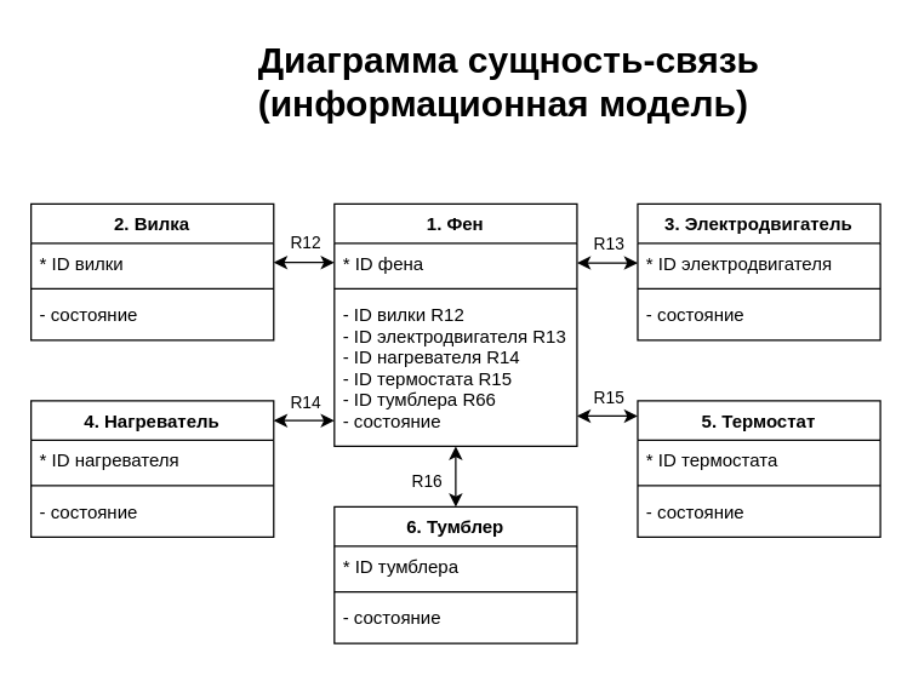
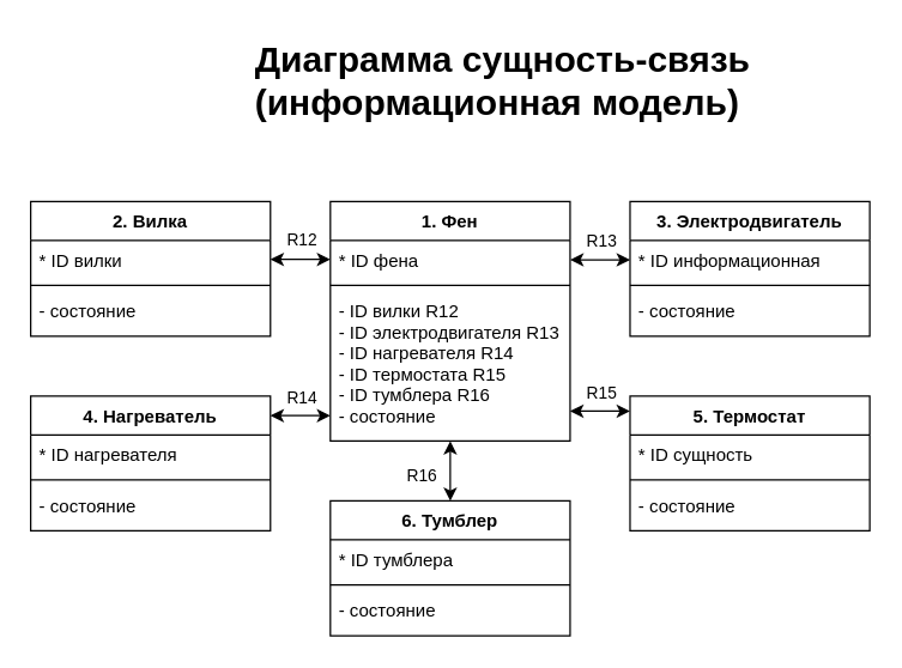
  <mxCell id="0" />
  <mxCell id="1" parent="0" />
  <mxCell id="2" value="1. Фен" style="swimlane;fontStyle=1;align=center;verticalAlign=top;childLayout=stackLayout;horizontal=1;startSize=26;horizontalStack=0;resizeParent=1;resizeParentMax=0;resizeLast=0;collapsible=1;marginBottom=0;" parent="1" vertex="1"><mxGeometry x="220" y="134" width="160" height="160" as="geometry" /></mxCell>
  <mxCell id="3" value="* ID фена" style="text;strokeColor=none;fillColor=none;align=left;verticalAlign=top;spacingLeft=4;spacingRight=4;overflow=hidden;rotatable=0;points=[[0,0.5],[1,0.5]];portConstraint=eastwest;" parent="2" vertex="1"><mxGeometry y="26" width="160" height="26" as="geometry" /></mxCell>
  <mxCell id="4" value="" style="line;strokeWidth=1;fillColor=none;align=left;verticalAlign=middle;spacingTop=-1;spacingLeft=3;spacingRight=3;rotatable=0;labelPosition=right;points=[];portConstraint=eastwest;" parent="2" vertex="1"><mxGeometry y="52" width="160" height="8" as="geometry" /></mxCell>
- <mxCell id="5" value="- ID вилки R12&#10;- ID электродвигателя R13&#10;- ID нагревателя R14&#10;- ID термостата R15&#10;- ID тумблера R66&#10;- состояние" style="text;strokeColor=none;fillColor=none;align=left;verticalAlign=top;spacingLeft=4;spacingRight=4;overflow=hidden;rotatable=0;points=[[0,0.5],[1,0.5]];portConstraint=eastwest;" parent="2" vertex="1"><mxGeometry y="60" width="160" height="100" as="geometry" /></mxCell>
+ <mxCell id="5" value="- ID вилки R12&#10;- ID электродвигателя R13&#10;- ID нагревателя R14&#10;- ID термостата R15&#10;- ID тумблера R16&#10;- состояние" style="text;strokeColor=none;fillColor=none;align=left;verticalAlign=top;spacingLeft=4;spacingRight=4;overflow=hidden;rotatable=0;points=[[0,0.5],[1,0.5]];portConstraint=eastwest;" parent="2" vertex="1"><mxGeometry y="60" width="160" height="100" as="geometry" /></mxCell>
  <mxCell id="6" value="2. Вилка" style="swimlane;fontStyle=1;align=center;verticalAlign=top;childLayout=stackLayout;horizontal=1;startSize=26;horizontalStack=0;resizeParent=1;resizeParentMax=0;resizeLast=0;collapsible=1;marginBottom=0;" parent="1" vertex="1"><mxGeometry x="20" y="134" width="160" height="90" as="geometry" /></mxCell>
  <mxCell id="7" value="* ID вилки" style="text;strokeColor=none;fillColor=none;align=left;verticalAlign=top;spacingLeft=4;spacingRight=4;overflow=hidden;rotatable=0;points=[[0,0.5],[1,0.5]];portConstraint=eastwest;" parent="6" vertex="1"><mxGeometry y="26" width="160" height="26" as="geometry" /></mxCell>
  <mxCell id="8" value="" style="line;strokeWidth=1;fillColor=none;align=left;verticalAlign=middle;spacingTop=-1;spacingLeft=3;spacingRight=3;rotatable=0;labelPosition=right;points=[];portConstraint=eastwest;" parent="6" vertex="1"><mxGeometry y="52" width="160" height="8" as="geometry" /></mxCell>
  <mxCell id="9" value="- состояние" style="text;strokeColor=none;fillColor=none;align=left;verticalAlign=top;spacingLeft=4;spacingRight=4;overflow=hidden;rotatable=0;points=[[0,0.5],[1,0.5]];portConstraint=eastwest;" parent="6" vertex="1"><mxGeometry y="60" width="160" height="30" as="geometry" /></mxCell>
  <mxCell id="10" value="3. Электродвигатель" style="swimlane;fontStyle=1;align=center;verticalAlign=top;childLayout=stackLayout;horizontal=1;startSize=26;horizontalStack=0;resizeParent=1;resizeParentMax=0;resizeLast=0;collapsible=1;marginBottom=0;" parent="1" vertex="1"><mxGeometry x="420" y="134" width="160" height="90" as="geometry" /></mxCell>
- <mxCell id="11" value="* ID электродвигателя" style="text;strokeColor=none;fillColor=none;align=left;verticalAlign=top;spacingLeft=4;spacingRight=4;overflow=hidden;rotatable=0;points=[[0,0.5],[1,0.5]];portConstraint=eastwest;" parent="10" vertex="1"><mxGeometry y="26" width="160" height="26" as="geometry" /></mxCell>
+ <mxCell id="11" value="* ID информационная" style="text;strokeColor=none;fillColor=none;align=left;verticalAlign=top;spacingLeft=4;spacingRight=4;overflow=hidden;rotatable=0;points=[[0,0.5],[1,0.5]];portConstraint=eastwest;" parent="10" vertex="1"><mxGeometry y="26" width="160" height="26" as="geometry" /></mxCell>
  <mxCell id="12" value="" style="line;strokeWidth=1;fillColor=none;align=left;verticalAlign=middle;spacingTop=-1;spacingLeft=3;spacingRight=3;rotatable=0;labelPosition=right;points=[];portConstraint=eastwest;" parent="10" vertex="1"><mxGeometry y="52" width="160" height="8" as="geometry" /></mxCell>
  <mxCell id="13" value="- состояние" style="text;strokeColor=none;fillColor=none;align=left;verticalAlign=top;spacingLeft=4;spacingRight=4;overflow=hidden;rotatable=0;points=[[0,0.5],[1,0.5]];portConstraint=eastwest;" parent="10" vertex="1"><mxGeometry y="60" width="160" height="30" as="geometry" /></mxCell>
  <mxCell id="14" value="4. Нагреватель" style="swimlane;fontStyle=1;align=center;verticalAlign=top;childLayout=stackLayout;horizontal=1;startSize=26;horizontalStack=0;resizeParent=1;resizeParentMax=0;resizeLast=0;collapsible=1;marginBottom=0;" parent="1" vertex="1"><mxGeometry x="20" y="264" width="160" height="90" as="geometry" /></mxCell>
  <mxCell id="15" value="* ID нагревателя" style="text;strokeColor=none;fillColor=none;align=left;verticalAlign=top;spacingLeft=4;spacingRight=4;overflow=hidden;rotatable=0;points=[[0,0.5],[1,0.5]];portConstraint=eastwest;" parent="14" vertex="1"><mxGeometry y="26" width="160" height="26" as="geometry" /></mxCell>
  <mxCell id="16" value="" style="line;strokeWidth=1;fillColor=none;align=left;verticalAlign=middle;spacingTop=-1;spacingLeft=3;spacingRight=3;rotatable=0;labelPosition=right;points=[];portConstraint=eastwest;" parent="14" vertex="1"><mxGeometry y="52" width="160" height="8" as="geometry" /></mxCell>
  <mxCell id="17" value="- состояние" style="text;strokeColor=none;fillColor=none;align=left;verticalAlign=top;spacingLeft=4;spacingRight=4;overflow=hidden;rotatable=0;points=[[0,0.5],[1,0.5]];portConstraint=eastwest;" parent="14" vertex="1"><mxGeometry y="60" width="160" height="30" as="geometry" /></mxCell>
  <mxCell id="18" value="5. Термостат" style="swimlane;fontStyle=1;align=center;verticalAlign=top;childLayout=stackLayout;horizontal=1;startSize=26;horizontalStack=0;resizeParent=1;resizeParentMax=0;resizeLast=0;collapsible=1;marginBottom=0;" parent="1" vertex="1"><mxGeometry x="420" y="264" width="160" height="90" as="geometry" /></mxCell>
- <mxCell id="19" value="* ID термостата" style="text;strokeColor=none;fillColor=none;align=left;verticalAlign=top;spacingLeft=4;spacingRight=4;overflow=hidden;rotatable=0;points=[[0,0.5],[1,0.5]];portConstraint=eastwest;" parent="18" vertex="1"><mxGeometry y="26" width="160" height="26" as="geometry" /></mxCell>
+ <mxCell id="19" value="* ID сущность" style="text;strokeColor=none;fillColor=none;align=left;verticalAlign=top;spacingLeft=4;spacingRight=4;overflow=hidden;rotatable=0;points=[[0,0.5],[1,0.5]];portConstraint=eastwest;" parent="18" vertex="1"><mxGeometry y="26" width="160" height="26" as="geometry" /></mxCell>
  <mxCell id="20" value="" style="line;strokeWidth=1;fillColor=none;align=left;verticalAlign=middle;spacingTop=-1;spacingLeft=3;spacingRight=3;rotatable=0;labelPosition=right;points=[];portConstraint=eastwest;" parent="18" vertex="1"><mxGeometry y="52" width="160" height="8" as="geometry" /></mxCell>
  <mxCell id="21" value="- состояние" style="text;strokeColor=none;fillColor=none;align=left;verticalAlign=top;spacingLeft=4;spacingRight=4;overflow=hidden;rotatable=0;points=[[0,0.5],[1,0.5]];portConstraint=eastwest;" parent="18" vertex="1"><mxGeometry y="60" width="160" height="30" as="geometry" /></mxCell>
  <mxCell id="22" value="6. Тумблер" style="swimlane;fontStyle=1;align=center;verticalAlign=top;childLayout=stackLayout;horizontal=1;startSize=26;horizontalStack=0;resizeParent=1;resizeParentMax=0;resizeLast=0;collapsible=1;marginBottom=0;" parent="1" vertex="1"><mxGeometry x="220" y="334" width="160" height="90" as="geometry" /></mxCell>
  <mxCell id="23" value="* ID тумблера" style="text;strokeColor=none;fillColor=none;align=left;verticalAlign=top;spacingLeft=4;spacingRight=4;overflow=hidden;rotatable=0;points=[[0,0.5],[1,0.5]];portConstraint=eastwest;" parent="22" vertex="1"><mxGeometry y="26" width="160" height="26" as="geometry" /></mxCell>
  <mxCell id="24" value="" style="line;strokeWidth=1;fillColor=none;align=left;verticalAlign=middle;spacingTop=-1;spacingLeft=3;spacingRight=3;rotatable=0;labelPosition=right;points=[];portConstraint=eastwest;" parent="22" vertex="1"><mxGeometry y="52" width="160" height="8" as="geometry" /></mxCell>
  <mxCell id="25" value="- состояние" style="text;strokeColor=none;fillColor=none;align=left;verticalAlign=top;spacingLeft=4;spacingRight=4;overflow=hidden;rotatable=0;points=[[0,0.5],[1,0.5]];portConstraint=eastwest;" parent="22" vertex="1"><mxGeometry y="60" width="160" height="30" as="geometry" /></mxCell>
  <mxCell id="26" value="" style="endArrow=classic;startArrow=classic;html=1;entryX=0;entryY=0.5;entryDx=0;entryDy=0;exitX=1;exitY=0.5;exitDx=0;exitDy=0;" parent="1" source="3" target="11" edge="1"><mxGeometry width="50" height="50" relative="1" as="geometry"><mxPoint x="290" y="324" as="sourcePoint" /><mxPoint x="340" y="274" as="targetPoint" /></mxGeometry></mxCell>
  <mxCell id="27" value="R13" style="edgeLabel;html=1;align=center;verticalAlign=middle;resizable=0;points=[];" parent="26" vertex="1" connectable="0"><mxGeometry x="0.451" y="1" relative="1" as="geometry"><mxPoint x="-9" y="-12" as="offset" /></mxGeometry></mxCell>
  <mxCell id="28" value="" style="endArrow=classic;startArrow=classic;html=1;entryX=0;entryY=0.5;entryDx=0;entryDy=0;exitX=1;exitY=0.5;exitDx=0;exitDy=0;" parent="1" edge="1"><mxGeometry width="50" height="50" relative="1" as="geometry"><mxPoint x="180" y="172.66" as="sourcePoint" /><mxPoint x="220" y="172.66" as="targetPoint" /></mxGeometry></mxCell>
  <mxCell id="29" value="R12" style="edgeLabel;html=1;align=center;verticalAlign=middle;resizable=0;points=[];" parent="28" vertex="1" connectable="0"><mxGeometry x="0.451" y="1" relative="1" as="geometry"><mxPoint x="-9" y="-12" as="offset" /></mxGeometry></mxCell>
  <mxCell id="30" value="" style="endArrow=classic;startArrow=classic;html=1;entryX=0;entryY=0.5;entryDx=0;entryDy=0;exitX=1;exitY=0.5;exitDx=0;exitDy=0;" parent="1" edge="1"><mxGeometry width="50" height="50" relative="1" as="geometry"><mxPoint x="180" y="277" as="sourcePoint" /><mxPoint x="220" y="277" as="targetPoint" /></mxGeometry></mxCell>
  <mxCell id="31" value="R14" style="edgeLabel;html=1;align=center;verticalAlign=middle;resizable=0;points=[];" parent="30" vertex="1" connectable="0"><mxGeometry x="0.451" y="1" relative="1" as="geometry"><mxPoint x="-9" y="-12" as="offset" /></mxGeometry></mxCell>
  <mxCell id="32" value="" style="endArrow=classic;startArrow=classic;html=1;entryX=0;entryY=0.5;entryDx=0;entryDy=0;exitX=1;exitY=0.5;exitDx=0;exitDy=0;" parent="1" edge="1"><mxGeometry width="50" height="50" relative="1" as="geometry"><mxPoint x="380" y="274" as="sourcePoint" /><mxPoint x="420" y="274" as="targetPoint" /></mxGeometry></mxCell>
  <mxCell id="33" value="R15" style="edgeLabel;html=1;align=center;verticalAlign=middle;resizable=0;points=[];" parent="32" vertex="1" connectable="0"><mxGeometry x="0.451" y="1" relative="1" as="geometry"><mxPoint x="-9" y="-12" as="offset" /></mxGeometry></mxCell>
  <mxCell id="34" value="" style="endArrow=classic;startArrow=classic;html=1;entryX=0.5;entryY=0;entryDx=0;entryDy=0;" parent="1" target="22" edge="1"><mxGeometry width="50" height="50" relative="1" as="geometry"><mxPoint x="300" y="294" as="sourcePoint" /><mxPoint x="360" y="314" as="targetPoint" /></mxGeometry></mxCell>
  <mxCell id="35" value="R16" style="edgeLabel;html=1;align=center;verticalAlign=middle;resizable=0;points=[];" parent="34" vertex="1" connectable="0"><mxGeometry x="0.451" y="1" relative="1" as="geometry"><mxPoint x="-21" y="-7" as="offset" /></mxGeometry></mxCell>
  <mxCell id="36" value="&lt;h1&gt;Диаграмма сущность-связь&lt;br&gt;(информационная модель)&lt;/h1&gt;" style="text;html=1;strokeColor=none;fillColor=none;spacing=5;spacingTop=-20;whiteSpace=wrap;overflow=hidden;rounded=0;" vertex="1" parent="1"><mxGeometry x="164.5" y="20" width="341" height="70" as="geometry" /></mxCell>
